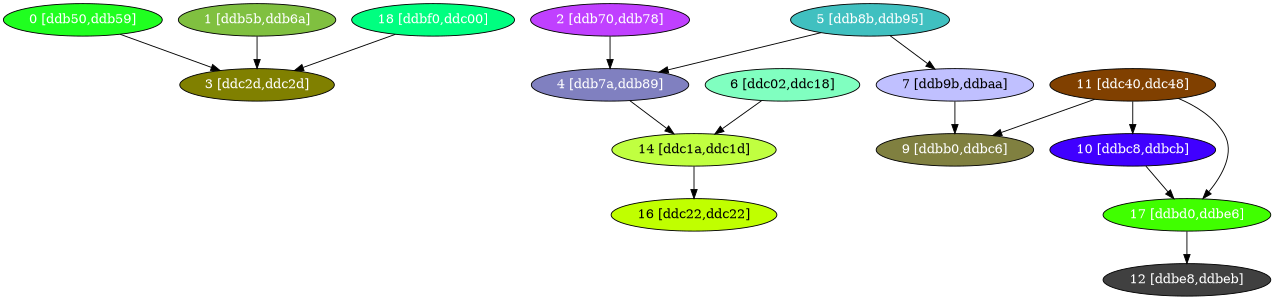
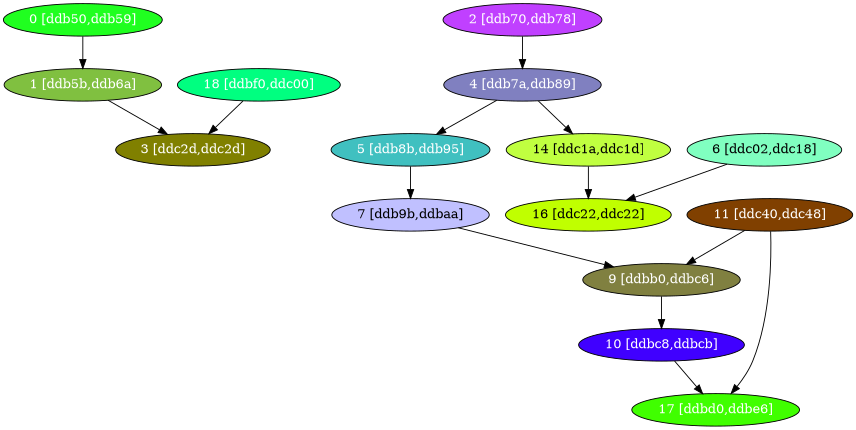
  digraph {
    node [fontcolor="#ffffff" shape=oval style=filled]
    n1 [fillcolor="#20FF20" label="0 [ddb50,ddb59]"]
    n2 [fillcolor="#80C040" label="1 [ddb5b,ddb6a]"]
    n3 [fillcolor="#808000" label="3 [ddc2d,ddc2d]"]
    n4 [fillcolor="#C040FF" label="2 [ddb70,ddb78]"]
    n5 [fillcolor="#8080C0" label="4 [ddb7a,ddb89]"]
    n6 [fillcolor="#40C0C0" label="5 [ddb8b,ddb95]"]
    n7 [fillcolor="#C0FF40" fontcolor="#000000" label="14 [ddc1a,ddc1d]"]
    n8 [fillcolor="#C0C0FF" fontcolor="#000000" label="7 [ddb9b,ddbaa]"]
    n9 [fillcolor="#80FFC0" fontcolor="#000000" label="6 [ddc02,ddc18]"]
    n10 [fillcolor="#808040" label="9 [ddbb0,ddbc6]"]
    n11 [fillcolor="#C0FF00" fontcolor="#000000" label="16 [ddc22,ddc22]"]
    n12 [fillcolor="#4000FF" label="10 [ddbc8,ddbcb]"]
    n13 [fillcolor="#40FF00" label="17 [ddbd0,ddbe6]"]
    n14 [fillcolor="#804000" label="11 [ddc40,ddc48]"]
-   n15 [fillcolor="#404040" label="12 [ddbe8,ddbeb]"]
    n16 [fillcolor="#00FF80" label="18 [ddbf0,ddc00]"]
-   n1 -> n3
+   n1 -> n2
    n2 -> n3
    n4 -> n5
-   n6 -> n5
+   n5 -> n6
    n5 -> n7
    n6 -> n8
    n7 -> n11
    n8 -> n10
-   n9 -> n7
-   n14 -> n12
+   n9 -> n11
+   n10 -> n12
    n12 -> n13
-   n13 -> n15
    n14 -> n10
    n14 -> n13
    n16 -> n3
  }
